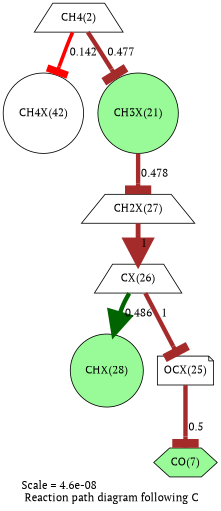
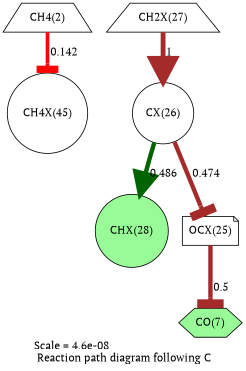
  digraph {
    fontname="PT Serif"
    label="Scale = 4.6e-08\l Reaction path diagram following C"
    node [fillcolor=white fontname="PT Serif" shape=trapezium style=filled]
    edge [arrowhead=tee arrowsize=2.72 color=brown fontname="PT Serif" penwidth=5.44]
    n1 [label="CH4(2)"]
-   n2 [label="CH4X(42)" shape=circle]
-   n3 [fillcolor=palegreen label="CH3X(21)" shape=circle]
+   n2 [label="CH4X(45)" shape=circle]
    n4 [label="CH2X(27)"]
-   n5 [label="CX(26)"]
+   n5 [label="CX(26)" shape=circle]
    n6 [fillcolor=palegreen label="CHX(28)" shape=circle]
    n7 [label="OCX(25)" shape=note]
    n8 [fillcolor=palegreen label="CO(7)" shape=hexagon]
    n1 -> n2 [arrowsize=2.26 color=red label=" 0.142" penwidth=4.53]
-   n1 -> n3 [label=" 0.477"]
-   n3 -> n4 [label=" 0.478"]
    n4 -> n5 [arrowhead=normal arrowsize=3 label=" 1" penwidth=6]
    n5 -> n6 [arrowhead=normal arrowsize=2.73 color=darkgreen label=" 0.486" penwidth=5.46]
-   n5 -> n7 [label=" 1"]
+   n5 -> n7 [label=" 0.474"]
    n7 -> n8 [arrowsize=2.74 label=" 0.5" penwidth=5.48]
  }
